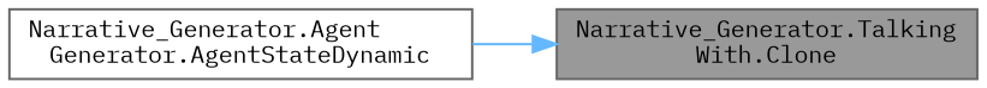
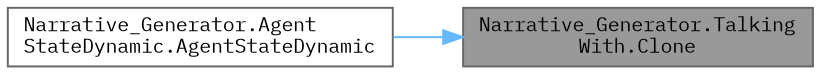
  digraph {
    rankdir=RL
    fontname="IBM Plex Mono"
    node [fontname="IBM Plex Mono" fontsize=10 shape=box style=filled]
    n1 [color=gray40 fillcolor=grey60 fontcolor=black height=0.2 label="Narrative_Generator.Talking\lWith.Clone" width=0.4]
-   n2 [color=grey40 fillcolor=white height=0.2 label="Narrative_Generator.Agent\lGenerator.AgentStateDynamic" width=0.4]
+   n2 [color=grey40 fillcolor=white height=0.2 label="Narrative_Generator.Agent\lStateDynamic.AgentStateDynamic" width=0.4]
    n1 -> n2 [color=steelblue1 dir=back fontname="IBM Plex Mono" fontsize=10 labelfontname=Helvetica labelfontsize=10 style=solid]
  }
